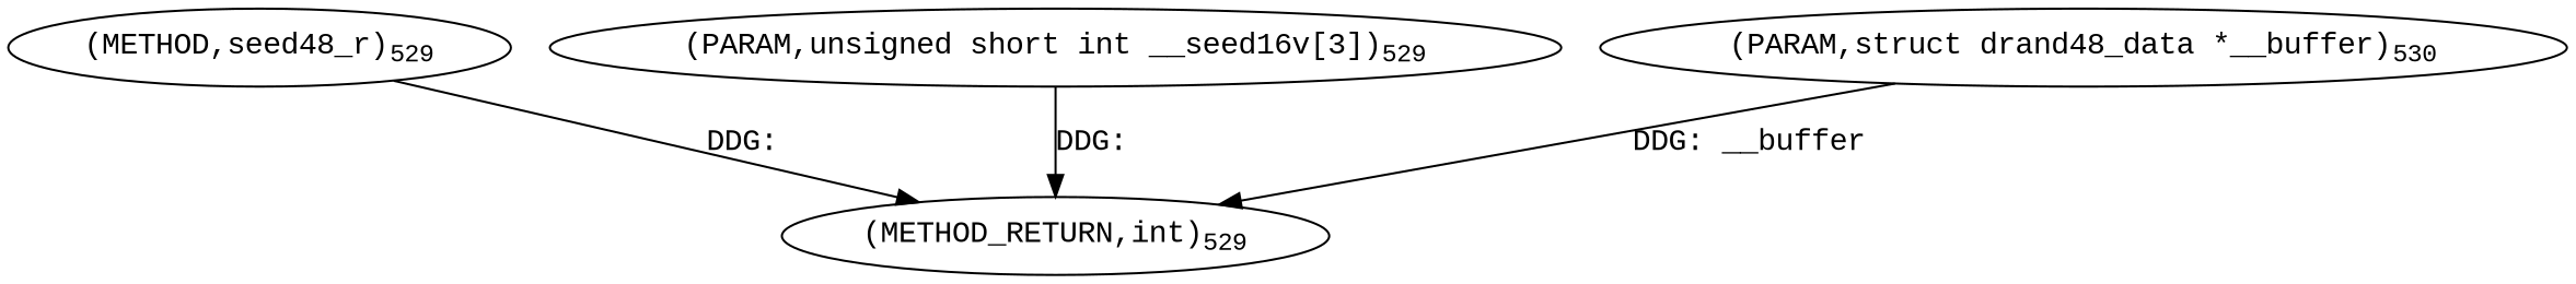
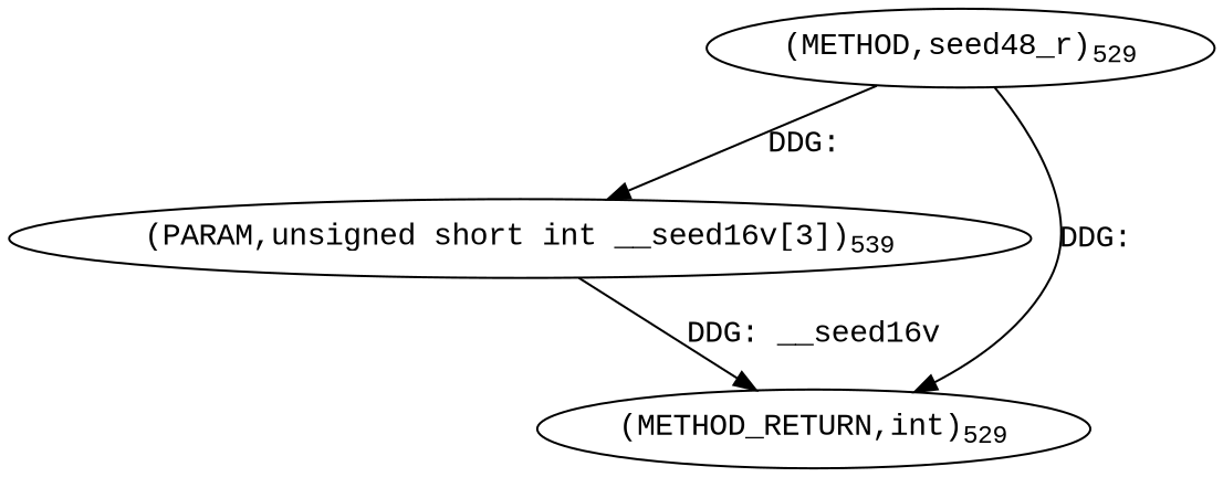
  digraph {
    fontname="Liberation Mono"
    node [fontname="Liberation Mono"]
    edge [fontname="Liberation Mono"]
    n1 [label=<(METHOD,seed48_r)<SUB>529</SUB>>]
-   n2 [label=<(PARAM,unsigned short int __seed16v[3])<SUB>529</SUB>>]
+   n2 [label=<(PARAM,unsigned short int __seed16v[3])<SUB>539</SUB>>]
    n3 [label=<(METHOD_RETURN,int)<SUB>529</SUB>>]
-   n4 [label=<(PARAM,struct drand48_data *__buffer)<SUB>530</SUB>>]
+   n1 -> n2 [label="DDG: "]
    n1 -> n3 [label="DDG: "]
-   n2 -> n3 [label="DDG: "]
-   n4 -> n3 [label="DDG: __buffer"]
+   n2 -> n3 [label="DDG: __seed16v"]
  }
